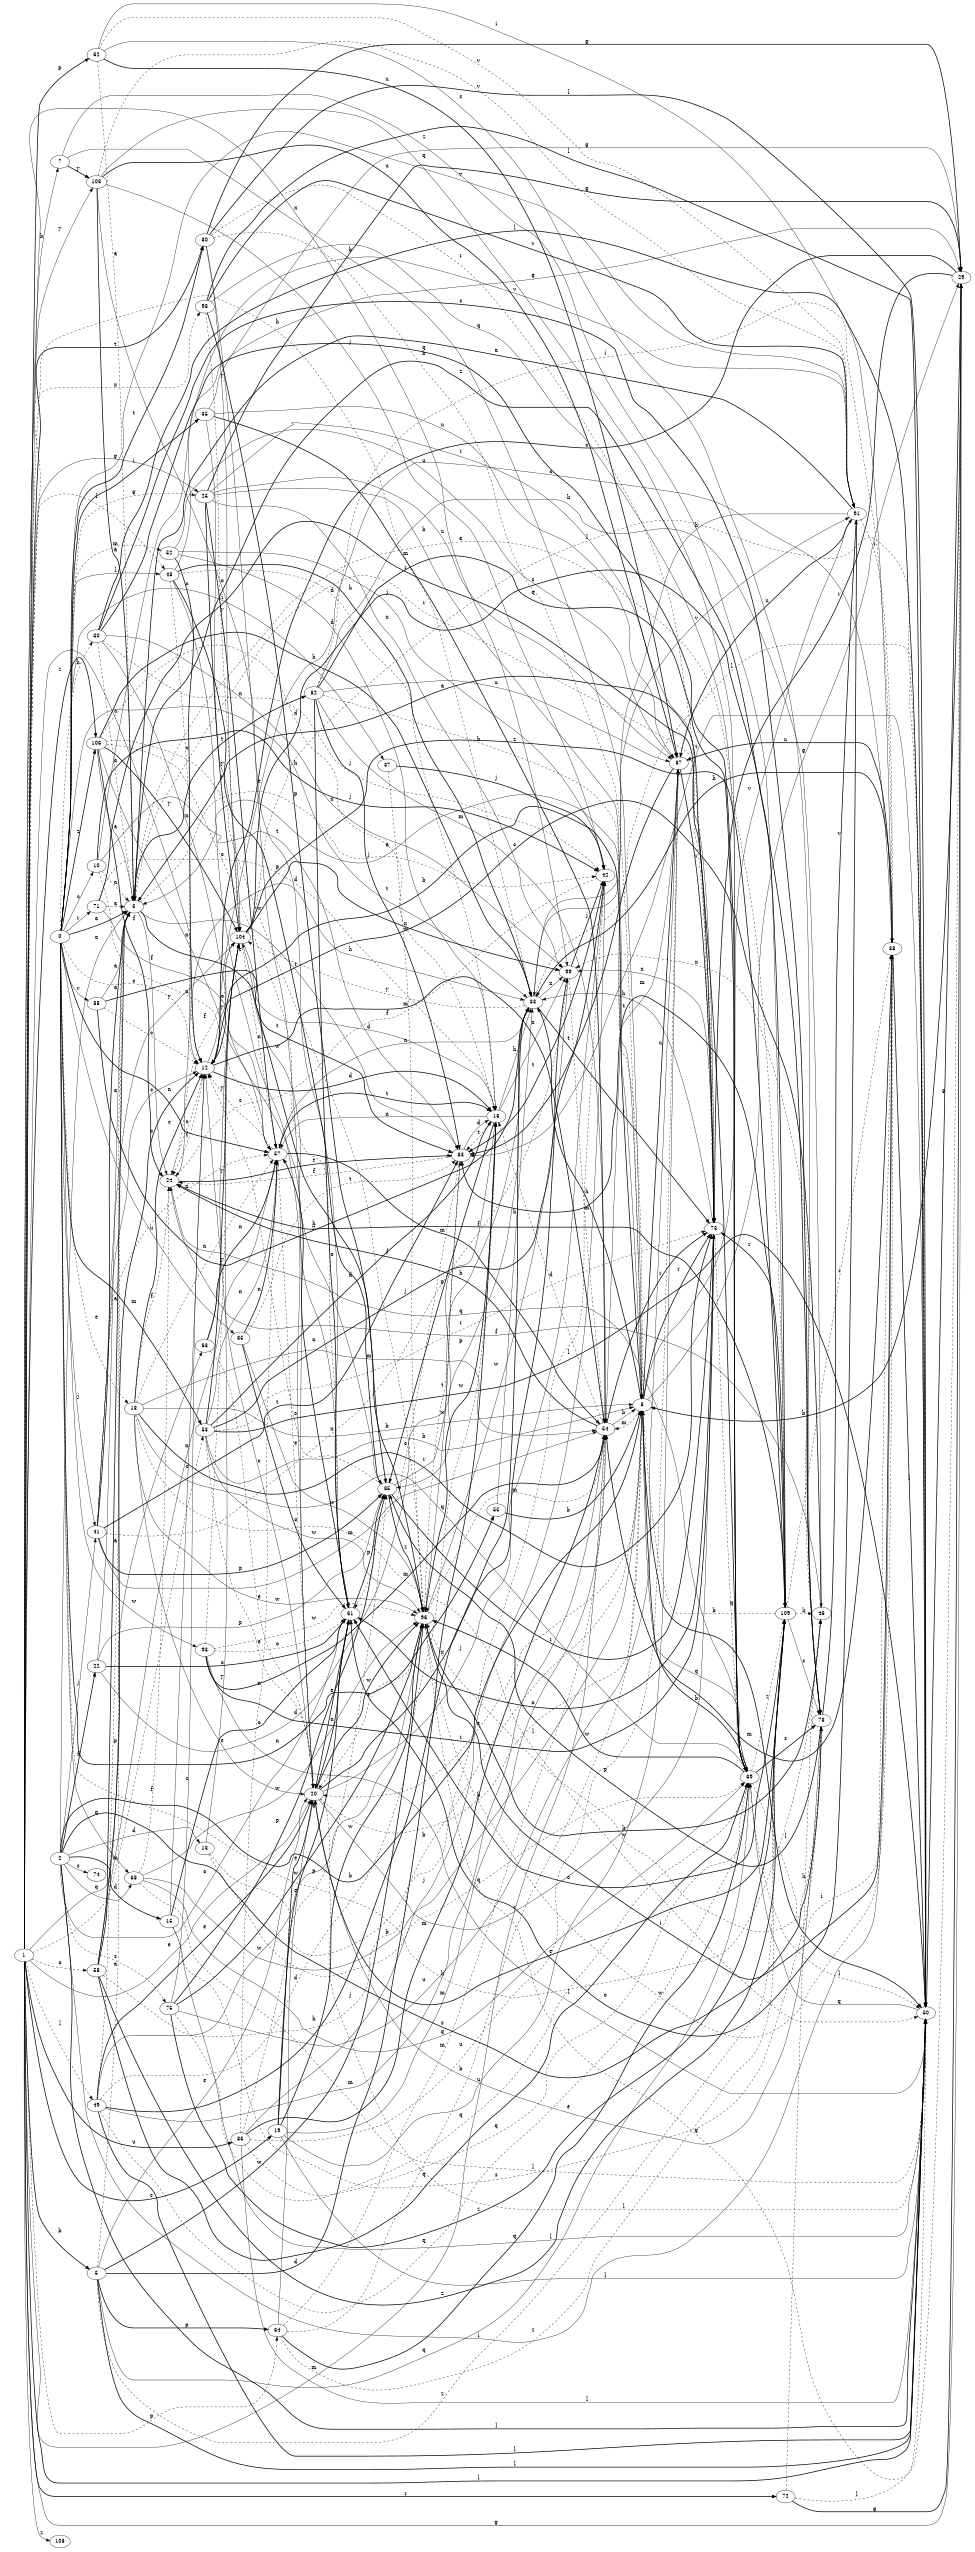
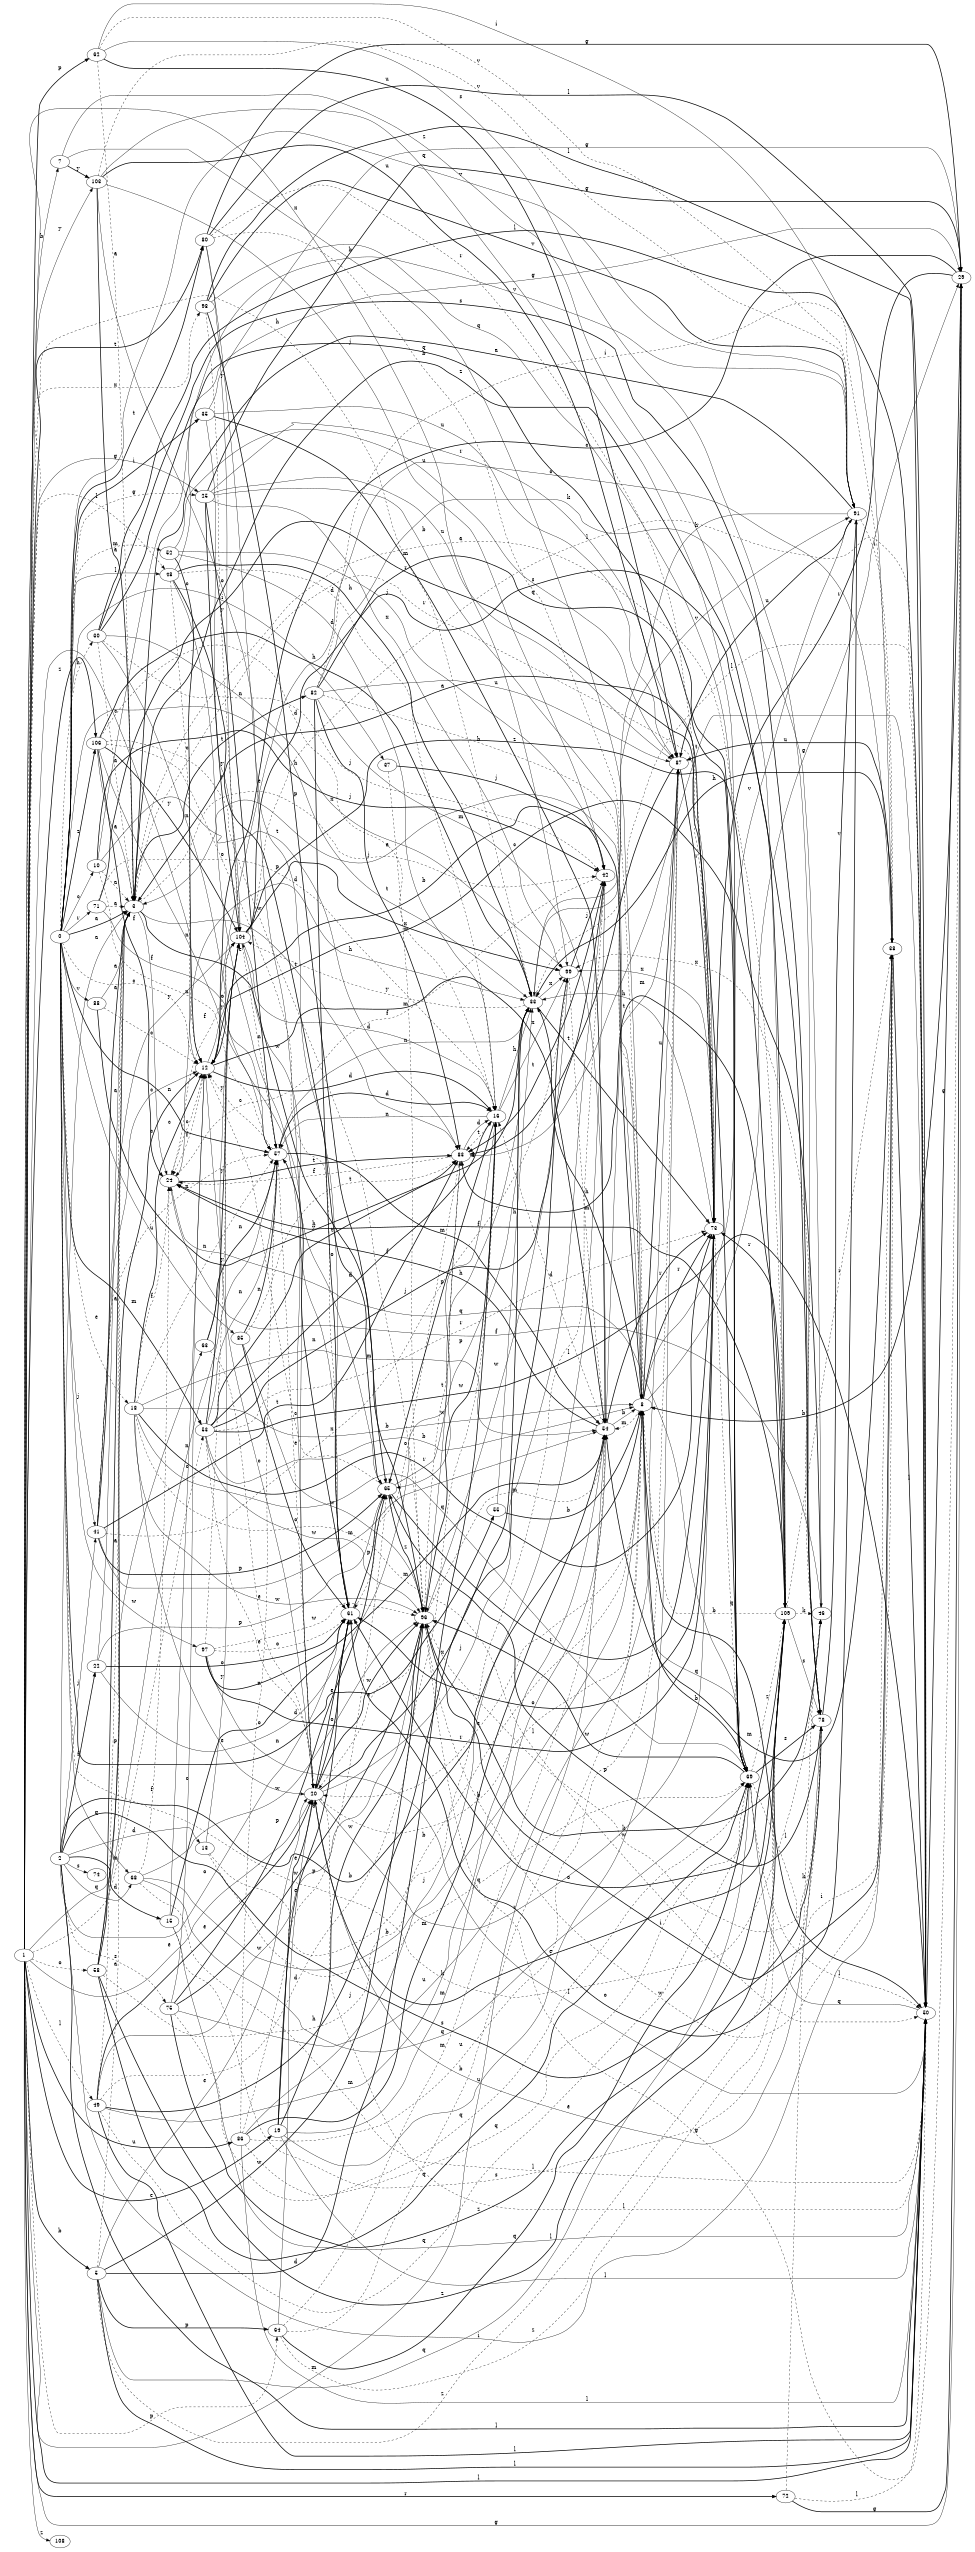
  strict digraph {
    rankdir=LR
    edge [style=bold]
    0
    3
    10
    12
    18
    25
    30
    33
    35
    37
    41
    46
    48
    52
    53
    55
    57
    68
    71
    80
    85
    88
    91
-   93
+   93 [label=97]
    106
    24
    42
    73
    82
    83
    96
    109
    29
    54
    8
    16
    104
    20
    50
    69
    99
    87
    78
    65
    61
    38
    1
    5
    7
    19
    49
    58
    62
    63
    64
    72
    86
    98
    103
    108
    2
    13
    15
    22
    74
    75
    0 -> 3 [label=a]
    0 -> 10 [label=c style=solid]
    0 -> 12 [label=c style=dashed]
    0 -> 18 [label=e style=dashed]
    0 -> 25 [label=g style=dashed]
    0 -> 30 [label=h style=dashed]
    0 -> 33 [label=h style=solid]
    0 -> 35 [label=i]
    0 -> 37 [label=i style=solid]
    0 -> 41 [label=j style=solid]
    0 -> 46 [label=k style=dashed]
    0 -> 48 [label=l style=solid]
    0 -> 52 [label=m style=dashed]
    0 -> 53 [label=m]
    0 -> 55 [label=n]
    0 -> 57 [label=n]
    0 -> 68 [label=q style=solid]
    0 -> 71 [label=r style=solid]
    0 -> 80 [label=t]
    0 -> 85 [label=u style=solid]
    0 -> 88 [label=v style=solid]
    0 -> 91 [label=v style=solid]
    0 -> 93 [label=w style=solid]
    0 -> 106 [label=z]
    3 -> 24 [label=f style=solid]
    3 -> 42 [label=j style=dashed]
    3 -> 73 [label=r style=dashed]
    3 -> 82 [label=t]
    3 -> 83 [label=t style=solid]
    3 -> 96 [label=w]
    3 -> 109 [label=z]
    10 -> 3 [label=a style=dashed]
    10 -> 57 [label=n style=dashed]
    10 -> 42 [label=j]
    10 -> 83 [label=t style=solid]
    10 -> 29 [label=g style=solid]
    12 -> 24 [label=f style=dashed]
    12 -> 54 [label=m]
    12 -> 8 [label=b]
    12 -> 16 [label=d]
    12 -> 104 [label=y style=solid]
    18 -> 12 [label=c]
    18 -> 57 [label=n style=dashed]
    18 -> 24 [label=f style=dashed]
    18 -> 73 [label=r]
    18 -> 96 [label=w style=solid]
    18 -> 54 [label=m style=solid]
    18 -> 8 [label=b style=solid]
    18 -> 20 [label=e style=solid]
    18 -> 50 [label=l style=dashed]
    18 -> 69 [label=q style=solid]
    25 -> 57 [label=n]
    25 -> 73 [label=r style=solid]
    25 -> 29 [label=g]
    25 -> 8 [label=b style=solid]
    25 -> 104 [label=y]
    25 -> 99 [label=x style=solid]
    25 -> 87 [label=u style=solid]
    30 -> 3 [label=a style=dashed]
    30 -> 57 [label=n style=solid]
    30 -> 42 [label=j style=dashed]
    30 -> 50 [label=l]
    30 -> 69 [label=q]
    30 -> 99 [label=x style=solid]
    30 -> 78 [label=s]
    33 -> 57 [label=n style=solid]
    33 -> 91 [label=v style=solid]
    33 -> 73 [label=r]
    33 -> 104 [label=y style=dashed]
    33 -> 50 [label=l style=dashed]
    33 -> 99 [label=x style=solid]
    33 -> 65 [label=p style=solid]
    35 -> 29 [label=g style=solid]
    35 -> 54 [label=m]
    35 -> 104 [label=y style=solid]
    35 -> 87 [label=u style=solid]
    37 -> 42 [label=j]
    37 -> 96 [label=w style=dashed]
    41 -> 3 [label=a]
    41 -> 12 [label=c style=solid]
    41 -> 57 [label=n style=dashed]
    41 -> 83 [label=t]
    41 -> 54 [label=m style=solid]
    41 -> 104 [label=y style=solid]
    41 -> 99 [label=x style=dashed]
    41 -> 65 [label=p]
    46 -> 12 [label=c]
    46 -> 24 [label=f style=solid]
    48 -> 12 [label=c style=dashed]
    48 -> 33 [label=h]
    48 -> 91 [label=v style=solid]
    48 -> 16 [label=d style=dashed]
    48 -> 20 [label=e style=solid]
    48 -> 65 [label=p]
    52 -> 12 [label=c]
    52 -> 42 [label=j style=solid]
    52 -> 16 [label=d style=solid]
    52 -> 87 [label=u style=solid]
    53 -> 57 [label=n style=solid]
    53 -> 42 [label=j]
    53 -> 73 [label=r style=dashed]
-   88 -> 83 [label=t]
+   53 -> 83 [label=t]
    53 -> 96 [label=w style=solid]
    53 -> 8 [label=b style=solid]
    53 -> 16 [label=d]
    53 -> 104 [label=y]
    53 -> 20 [label=e style=dashed]
    53 -> 50 [label=l]
    55 -> 33 [label=h style=solid]
    55 -> 8 [label=b]
    57 -> 12 [label=c style=dashed]
    57 -> 54 [label=m]
-   57 -> 16 [label=t]
+   57 -> 16 [label=d]
    57 -> 20 [label=e style=dashed]
    68 -> 24 [label=f style=dashed]
    68 -> 96 [label=w style=solid]
    68 -> 8 [label=b style=solid]
    68 -> 50 [label=l style=dashed]
    68 -> 69 [label=q style=solid]
    71 -> 3 [label=a style=dashed]
    71 -> 73 [label=r]
    71 -> 16 [label=d style=dashed]
    71 -> 61 [label=o style=solid]
    80 -> 73 [label=r style=dashed]
    80 -> 29 [label=g]
    80 -> 8 [label=b style=dashed]
    80 -> 104 [label=y style=solid]
    80 -> 20 [label=e style=solid]
    80 -> 50 [label=l]
    85 -> 57 [label=n]
    85 -> 83 [label=t style=dashed]
    85 -> 96 [label=w style=solid]
    85 -> 61 [label=o]
    88 -> 3 [label=a style=solid]
    88 -> 12 [label=c style=dashed]
    88 -> 33 [label=h]
    91 -> 3 [label=a]
    91 -> 33 [label=h style=solid]
    91 -> 87 [label=u]
    91 -> 61 [label=o]
    91 -> 38 [label=i style=dashed]
    93 -> 73 [label=r]
    93 -> 96 [label=w style=dashed]
    93 -> 54 [label=m]
    93 -> 104 [label=y style=dashed]
    93 -> 50 [label=l style=solid]
    93 -> 61 [label=o style=dashed]
    106 -> 3 [label=a style=solid]
    106 -> 33 [label=h]
    106 -> 57 [label=n style=solid]
    106 -> 24 [label=f]
    106 -> 96 [label=w style=dashed]
    106 -> 16 [label=d style=dashed]
    106 -> 104 [label=y]
    106 -> 61 [label=o style=dashed]
    24 -> 12 [label=c style=dashed]
    24 -> 33 [label=h style=solid]
    24 -> 83 [label=t]
    24 -> 69 [label=q style=solid]
    42 -> 24 [label=f style=dashed]
    42 -> 83 [label=t]
    73 -> 33 [label=h style=solid]
    73 -> 69 [label=q style=dashed]
    73 -> 99 [label=x style=solid]
    73 -> 61 [label=o]
    82 -> 46 [label=k style=solid]
    82 -> 83 [label=t]
    82 -> 54 [label=m style=solid]
    82 -> 8 [label=b style=dashed]
    82 -> 69 [label=q]
    82 -> 87 [label=u style=solid]
    82 -> 61 [label=o]
    82 -> 38 [label=i style=dashed]
    83 -> 24 [label=f style=dashed]
    83 -> 96 [label=w style=solid]
    83 -> 16 [label=d style=solid]
    83 -> 61 [label=o style=dashed]
    96 -> 46 [label=k]
    96 -> 83 [label=t style=dashed]
    96 -> 29 [label=g style=dashed]
    96 -> 54 [label=m style=dashed]
    96 -> 20 [label=e style=dashed]
    96 -> 38 [label=i]
    109 -> 3 [label=a style=dashed]
    109 -> 46 [label=k style=dashed]
    109 -> 24 [label=f]
    109 -> 73 [label=r]
    109 -> 83 [label=t]
    109 -> 8 [label=b style=dashed]
    109 -> 20 [label=e]
    109 -> 78 [label=s style=solid]
    109 -> 61 [label=o]
    109 -> 38 [label=i style=dashed]
    29 -> 12 [label=c]
    29 -> 73 [label=r]
    29 -> 8 [label=b]
    54 -> 24 [label=f]
    54 -> 73 [label=r]
    54 -> 8 [label=b style=solid]
    54 -> 16 [label=d style=dashed]
    8 -> 3 [label=a style=solid]
    8 -> 33 [label=h]
    8 -> 91 [label=v style=solid]
    8 -> 73 [label=r]
    8 -> 29 [label=g style=solid]
    8 -> 54 [label=m style=dashed]
    8 -> 20 [label=e style=dashed]
    8 -> 50 [label=l]
    8 -> 69 [label=q style=solid]
    8 -> 87 [label=u]
    16 -> 33 [label=h style=solid]
    16 -> 57 [label=n style=solid]
    16 -> 83 [label=t style=dashed]
    16 -> 96 [label=w]
    16 -> 99 [label=x style=solid]
    16 -> 65 [label=p]
    104 -> 57 [label=n style=dashed]
    104 -> 24 [label=f style=dashed]
    104 -> 109 [label=z]
    104 -> 16 [label=d style=solid]
    104 -> 50 [label=l style=dashed]
    104 -> 99 [label=x]
    104 -> 78 [label=s]
    20 -> 12 [label=c style=solid]
    20 -> 42 [label=j style=solid]
    20 -> 73 [label=r style=solid]
    20 -> 96 [label=w]
    20 -> 8 [label=b style=dashed]
    20 -> 50 [label=l style=dashed]
    20 -> 99 [label=x]
    20 -> 61 [label=o]
    50 -> 83 [label=t style=solid]
    50 -> 29 [label=g]
    50 -> 69 [label=q style=solid]
    69 -> 3 [label=a]
    69 -> 96 [label=w]
    69 -> 109 [label=z style=dashed]
    69 -> 8 [label=b]
    69 -> 50 [label=l style=dashed]
    69 -> 78 [label=s]
    69 -> 38 [label=i style=dashed]
    99 -> 42 [label=j]
    99 -> 96 [label=w style=solid]
    99 -> 54 [label=m style=dashed]
    87 -> 73 [label=r]
    87 -> 83 [label=t]
    87 -> 54 [label=m style=solid]
    78 -> 91 [label=v]
    78 -> 96 [label=w style=dashed]
    78 -> 20 [label=e style=solid]
    78 -> 99 [label=x style=dashed]
    78 -> 65 [label=p]
    65 -> 12 [label=c style=dashed]
    65 -> 33 [label=h style=solid]
    65 -> 73 [label=r]
    65 -> 96 [label=z]
    65 -> 104 [label=y style=solid]
    61 -> 57 [label=n]
    61 -> 20 [label=e]
    61 -> 65 [label=p]
    38 -> 12 [label=c style=solid]
    38 -> 33 [label=h]
    38 -> 96 [label=w style=dashed]
    38 -> 54 [label=m]
    38 -> 50 [label=l]
    38 -> 87 [label=u]
    1 -> 12 [label=c style=solid]
    1 -> 25 [label=g style=solid]
    1 -> 33 [label=h style=dashed]
    1 -> 48 [label=l style=dashed]
    1 -> 53 [label=m style=dashed]
    1 -> 80 [label=t]
    1 -> 106 [label=z]
    1 -> 29 [label=g style=solid]
    1 -> 54 [label=m style=solid]
    1 -> 20 [label=e style=solid]
    1 -> 50 [label=l]
    1 -> 99 [label=x style=solid]
    1 -> 5 [label=b]
    1 -> 7 [label=b style=solid]
    1 -> 19 [label=e]
    1 -> 49 [label=l style=dashed]
    1 -> 58 [label=o style=dashed]
    1 -> 62 [label=p]
    1 -> 63 [label=p style=solid]
    1 -> 64 [label=p style=dashed]
    1 -> 72 [label=r]
    1 -> 86 [label=u]
    1 -> 98 [label=x style=dashed]
    1 -> 103 [label=y style=solid]
    1 -> 108 [label=z style=solid]
    5 -> 3 [label=a style=dashed]
    5 -> 96 [label=w]
    5 -> 109 [label=z style=dashed]
    5 -> 16 [label=d]
    5 -> 20 [label=e style=solid]
    5 -> 50 [label=l]
    5 -> 69 [label=q style=solid]
    5 -> 64 [label=p]
    7 -> 109 [label=z style=solid]
    7 -> 8 [label=b style=solid]
    7 -> 103 [label=y]
    19 -> 96 [label=w]
    19 -> 54 [label=m style=solid]
    19 -> 20 [label=e]
    19 -> 50 [label=l style=solid]
    19 -> 87 [label=u style=solid]
    19 -> 61 [label=o]
    49 -> 3 [label=a style=dashed]
    49 -> 33 [label=h]
    49 -> 96 [label=w style=solid]
    49 -> 54 [label=m style=solid]
    49 -> 16 [label=d style=dashed]
    49 -> 20 [label=e]
    49 -> 50 [label=l]
    49 -> 69 [label=q style=dashed]
    58 -> 3 [label=a]
    58 -> 12 [label=c]
    58 -> 57 [label=n style=solid]
    58 -> 42 [label=j style=dashed]
    58 -> 109 [label=z]
    58 -> 69 [label=q]
    62 -> 3 [label=a style=dashed]
    62 -> 91 [label=v style=dashed]
    62 -> 87 [label=u]
    62 -> 78 [label=s style=solid]
    62 -> 38 [label=i style=solid]
    63 -> 57 [label=n]
    63 -> 104 [label=y style=solid]
    63 -> 20 [label=e style=dashed]
    64 -> 109 [label=z style=dashed]
    64 -> 54 [label=m style=dashed]
    64 -> 8 [label=b style=dashed]
    64 -> 20 [label=e style=solid]
    64 -> 69 [label=q]
    72 -> 46 [label=k style=dashed]
    72 -> 29 [label=g]
    72 -> 50 [label=l style=dashed]
    86 -> 57 [label=n style=dashed]
    86 -> 42 [label=j style=solid]
    86 -> 54 [label=m]
    86 -> 50 [label=l style=solid]
    86 -> 69 [label=q style=dashed]
    86 -> 87 [label=u style=dashed]
    86 -> 65 [label=p style=dashed]
    98 -> 91 [label=v]
    98 -> 104 [label=y style=dashed]
    98 -> 50 [label=l]
    98 -> 69 [label=q style=solid]
    98 -> 65 [label=p]
    103 -> 3 [label=a]
    103 -> 91 [label=v style=dashed]
    103 -> 42 [label=j style=solid]
    103 -> 69 [label=q style=solid]
    103 -> 87 [label=u]
    103 -> 61 [label=o style=solid]
    2 -> 3 [label=a style=solid]
    2 -> 41 [label=j style=solid]
    2 -> 68 [label=q style=solid]
    2 -> 8 [label=b]
    2 -> 50 [label=l]
    2 -> 78 [label=s]
    2 -> 61 [label=o style=solid]
    2 -> 38 [label=i style=solid]
    2 -> 13 [label=d style=solid]
    2 -> 15 [label=d]
    2 -> 22 [label=f]
    2 -> 74 [label=s style=solid]
    2 -> 75 [label=s style=dashed]
    13 -> 8 [label=b style=dashed]
    13 -> 104 [label=y style=solid]
    13 -> 69 [label=q style=dashed]
    15 -> 12 [label=c style=solid]
    15 -> 50 [label=l style=solid]
    15 -> 78 [label=s style=dashed]
    15 -> 61 [label=o]
    22 -> 3 [label=a style=solid]
    22 -> 16 [label=d style=solid]
    22 -> 65 [label=p style=solid]
    22 -> 61 [label=o]
    75 -> 12 [label=c style=solid]
    75 -> 96 [label=w]
    75 -> 109 [label=z]
    75 -> 69 [label=q style=dashed]
    75 -> 87 [label=u style=solid]
    75 -> 65 [label=p]
  }
